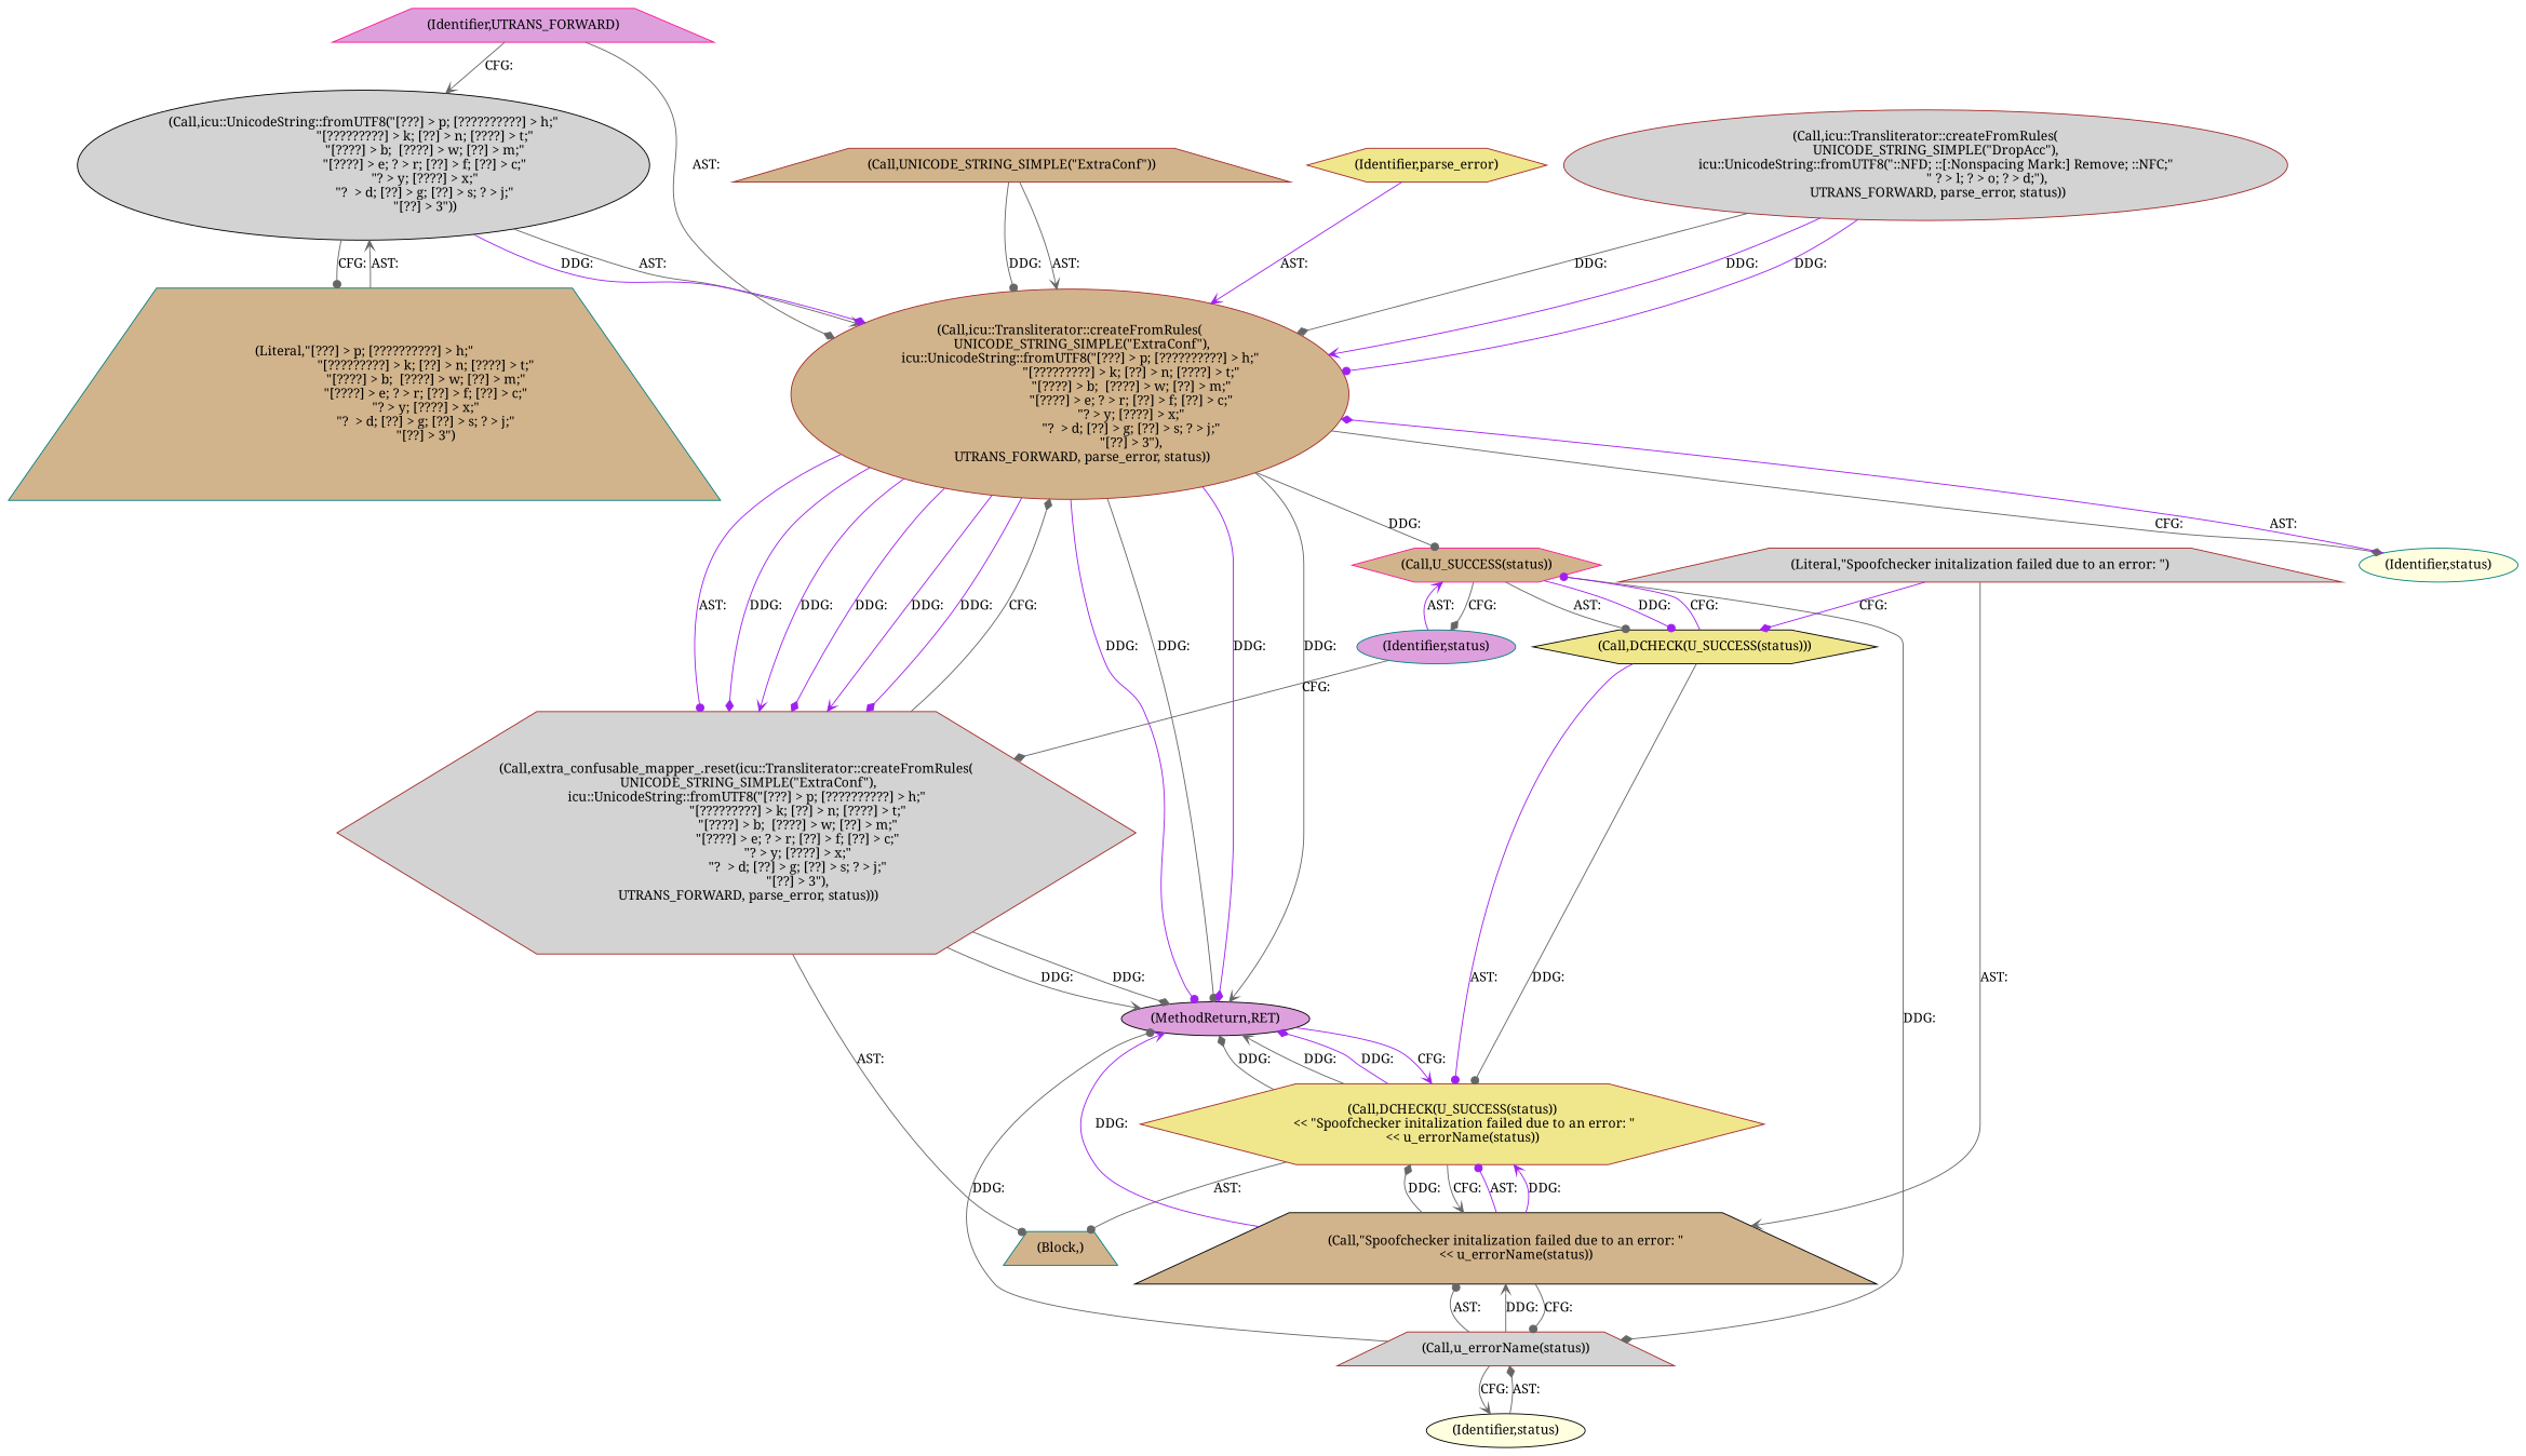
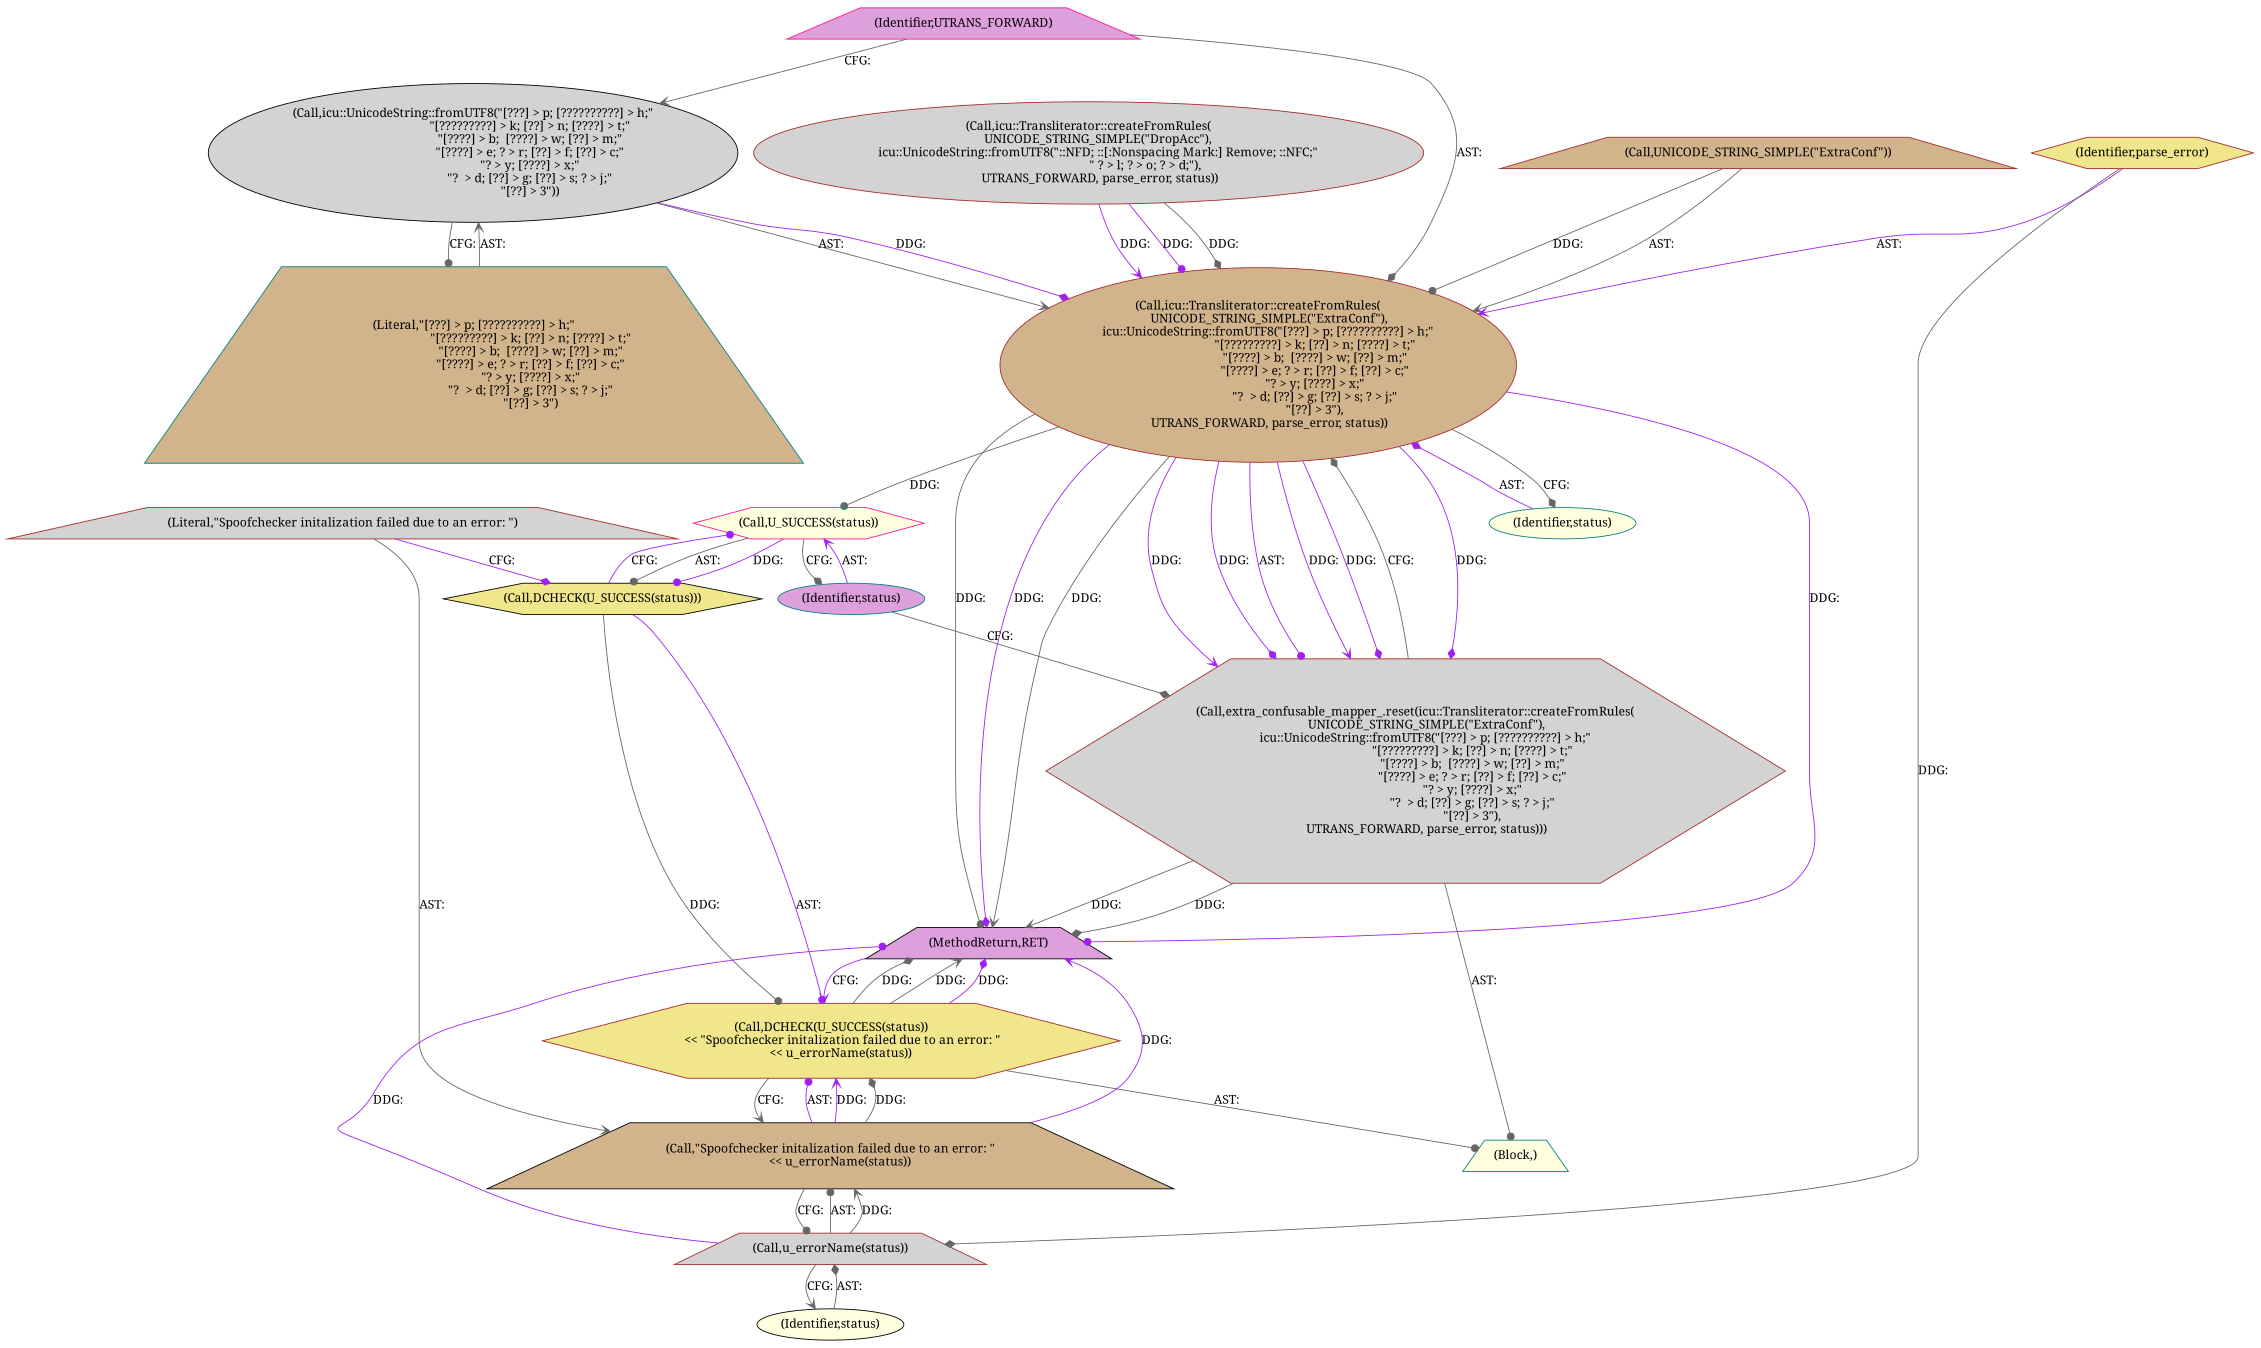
  digraph {
    fontname="Noto Serif"
    node [color=brown fillcolor=lightgrey fontname="Noto Serif" shape=trapezium style=filled]
    edge [arrowhead=vee color=gray40 fontname="Noto Serif"]
    n1 [color=black label="(Call,icu::UnicodeString::fromUTF8(\"[???] > p; [??????????] > h;\"\n                                   \"[?????????] > k; [??] > n; [????] > t;\"\n                                   \"[????] > b;  [????] > w; [??] > m;\"\n                                   \"[????] > e; ? > r; [??] > f; [??] > c;\"\n                                   \"? > y; [????] > x;\"\n                                   \"?  > d; [??] > g; [??] > s; ? > j;\"\n                                   \"[??] > 3\"))" shape=ellipse]
    n2 [fillcolor=tan label="(Call,icu::Transliterator::createFromRules(\n       UNICODE_STRING_SIMPLE(\"ExtraConf\"),\n      icu::UnicodeString::fromUTF8(\"[???] > p; [??????????] > h;\"\n                                   \"[?????????] > k; [??] > n; [????] > t;\"\n                                   \"[????] > b;  [????] > w; [??] > m;\"\n                                   \"[????] > e; ? > r; [??] > f; [??] > c;\"\n                                   \"? > y; [????] > x;\"\n                                   \"?  > d; [??] > g; [??] > s; ? > j;\"\n                                   \"[??] > 3\"),\n       UTRANS_FORWARD, parse_error, status))" shape=ellipse]
    n3 [color=teal fillcolor=tan label="(Literal,\"[???] > p; [??????????] > h;\"\n                                   \"[?????????] > k; [??] > n; [????] > t;\"\n                                   \"[????] > b;  [????] > w; [??] > m;\"\n                                   \"[????] > e; ? > r; [??] > f; [??] > c;\"\n                                   \"? > y; [????] > x;\"\n                                   \"?  > d; [??] > g; [??] > s; ? > j;\"\n                                   \"[??] > 3\")"]
    n4 [label="(Call,extra_confusable_mapper_.reset(icu::Transliterator::createFromRules(\n       UNICODE_STRING_SIMPLE(\"ExtraConf\"),\n      icu::UnicodeString::fromUTF8(\"[???] > p; [??????????] > h;\"\n                                   \"[?????????] > k; [??] > n; [????] > t;\"\n                                   \"[????] > b;  [????] > w; [??] > m;\"\n                                   \"[????] > e; ? > r; [??] > f; [??] > c;\"\n                                   \"? > y; [????] > x;\"\n                                   \"?  > d; [??] > g; [??] > s; ? > j;\"\n                                   \"[??] > 3\"),\n       UTRANS_FORWARD, parse_error, status)))" shape=hexagon]
-   n5 [color=deeppink fillcolor=tan label="(Call,U_SUCCESS(status))" shape=hexagon]
-   n6 [color=black fillcolor=plum label="(MethodReturn,RET)" shape=ellipse]
+   n5 [color=deeppink fillcolor=lightyellow label="(Call,U_SUCCESS(status))" shape=hexagon]
+   n6 [color=black fillcolor=plum label="(MethodReturn,RET)"]
    n7 [color=teal fillcolor=lightyellow label="(Identifier,status)" shape=ellipse]
-   n8 [color=teal fillcolor=tan label="(Block,)"]
+   n8 [color=teal fillcolor=lightyellow label="(Block,)"]
    n9 [color=black fillcolor=khaki label="(Call,DCHECK(U_SUCCESS(status)))" shape=hexagon]
    n10 [label="(Call,u_errorName(status))"]
    n11 [color=teal fillcolor=plum label="(Identifier,status)" shape=ellipse]
    n12 [fillcolor=khaki label="(Call,DCHECK(U_SUCCESS(status))\n       << \"Spoofchecker initalization failed due to an error: \"\n      << u_errorName(status))" shape=hexagon]
    n13 [color=black fillcolor=tan label="(Call,\"Spoofchecker initalization failed due to an error: \"\n      << u_errorName(status))"]
    n14 [color=black fillcolor=lightyellow label="(Identifier,status)" shape=ellipse]
    n15 [color=deeppink fillcolor=plum label="(Identifier,UTRANS_FORWARD)"]
    n16 [fillcolor=tan label="(Call,UNICODE_STRING_SIMPLE(\"ExtraConf\"))"]
    n17 [label="(Literal,\"Spoofchecker initalization failed due to an error: \")"]
    n18 [fillcolor=khaki label="(Identifier,parse_error)" shape=hexagon]
    n19 [label="(Call,icu::Transliterator::createFromRules(\n      UNICODE_STRING_SIMPLE(\"DropAcc\"),\n      icu::UnicodeString::fromUTF8(\"::NFD; ::[:Nonspacing Mark:] Remove; ::NFC;\"\n                                   \" ? > l; ? > o; ? > d;\"),\n       UTRANS_FORWARD, parse_error, status))" shape=ellipse]
    n1 -> n2 [label="AST: "]
    n1 -> n2 [arrowhead=diamond color=purple label="DDG: "]
    n1 -> n3 [arrowhead=dot label="CFG: "]
    n2 -> n4 [arrowhead=dot color=purple label="AST: "]
    n2 -> n4 [arrowhead=diamond color=purple label="DDG: "]
    n2 -> n4 [color=purple label="DDG: "]
    n2 -> n4 [arrowhead=diamond color=purple label="DDG: "]
    n2 -> n4 [color=purple label="DDG: "]
    n2 -> n4 [arrowhead=diamond color=purple label="DDG: "]
    n2 -> n5 [arrowhead=dot label="DDG: "]
    n2 -> n6 [arrowhead=dot color=purple label="DDG: "]
    n2 -> n6 [arrowhead=dot label="DDG: "]
    n2 -> n6 [arrowhead=diamond color=purple label="DDG: "]
    n2 -> n6 [label="DDG: "]
    n2 -> n7 [arrowhead=diamond label="CFG: "]
    n3 -> n1 [label="AST: "]
    n4 -> n2 [arrowhead=diamond label="CFG: "]
    n4 -> n6 [arrowhead=diamond label="DDG: "]
    n4 -> n6 [label="DDG: "]
    n4 -> n8 [arrowhead=dot label="AST: "]
    n5 -> n9 [arrowhead=dot label="AST: "]
    n5 -> n9 [arrowhead=dot color=purple label="DDG: "]
-   n5 -> n10 [arrowhead=diamond label="DDG: "]
+   n18 -> n10 [arrowhead=diamond label="DDG: "]
    n5 -> n11 [arrowhead=diamond label="CFG: "]
    n6 -> n12 [color=purple label="CFG: "]
    n7 -> n2 [arrowhead=diamond color=purple label="AST: "]
    n9 -> n5 [arrowhead=dot color=purple label="CFG: "]
    n9 -> n12 [arrowhead=dot color=purple label="AST: "]
    n9 -> n12 [arrowhead=dot label="DDG: "]
-   n10 -> n6 [arrowhead=dot label="DDG: "]
+   n10 -> n6 [arrowhead=dot color=purple label="DDG: "]
    n10 -> n13 [arrowhead=dot label="AST: "]
    n10 -> n13 [label="DDG: "]
    n10 -> n14 [label="CFG: "]
    n11 -> n4 [arrowhead=diamond label="CFG: "]
    n11 -> n5 [color=purple label="AST: "]
    n12 -> n6 [arrowhead=diamond label="DDG: "]
    n12 -> n6 [label="DDG: "]
    n12 -> n6 [arrowhead=diamond color=purple label="DDG: "]
    n12 -> n8 [arrowhead=dot label="AST: "]
    n12 -> n13 [label="CFG: "]
    n13 -> n6 [color=purple label="DDG: "]
    n13 -> n10 [arrowhead=dot label="CFG: "]
    n13 -> n12 [arrowhead=dot color=purple label="AST: "]
    n13 -> n12 [color=purple label="DDG: "]
    n13 -> n12 [arrowhead=diamond label="DDG: "]
    n14 -> n10 [arrowhead=diamond label="AST: "]
    n15 -> n1 [label="CFG: "]
    n15 -> n2 [arrowhead=diamond label="AST: "]
    n16 -> n2 [label="AST: "]
    n16 -> n2 [arrowhead=dot label="DDG: "]
    n17 -> n9 [arrowhead=diamond color=purple label="CFG: "]
    n17 -> n13 [label="AST: "]
    n18 -> n2 [color=purple label="AST: "]
    n19 -> n2 [color=purple label="DDG: "]
    n19 -> n2 [arrowhead=dot color=purple label="DDG: "]
    n19 -> n2 [arrowhead=diamond label="DDG: "]
  }
